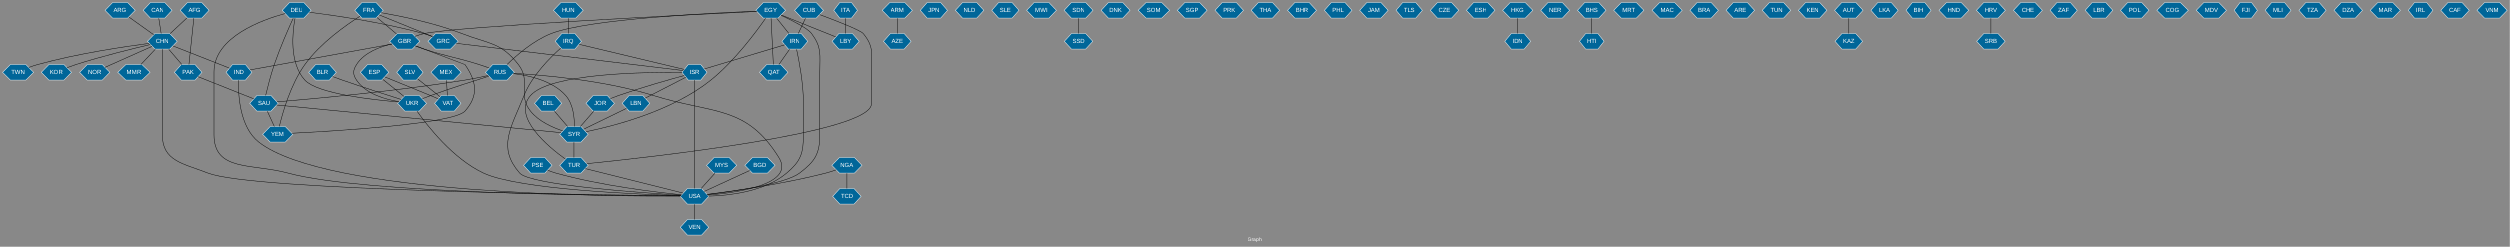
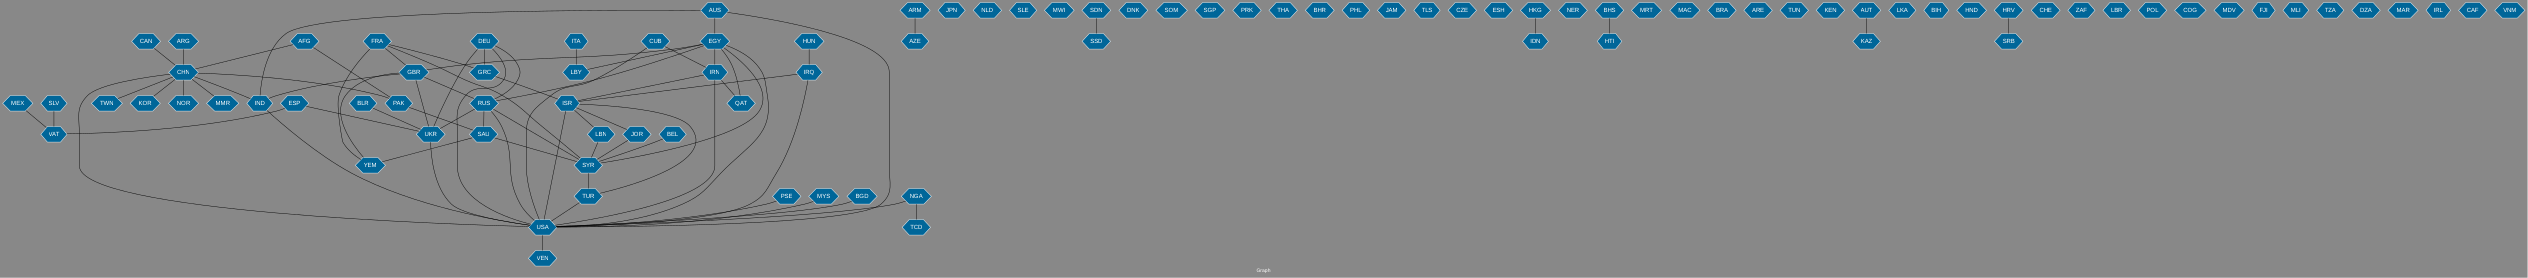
  graph {
    bgcolor="#888888"
    fontcolor=white
    fontname="Liberation Sans"
    fontsize=12
    label="Graph"
    node [color=white fillcolor="#006699" fontcolor=white fontname="Liberation Sans" shape=hexagon style=filled]
    edge [arrowhead=open color=black fontcolor=white fontname="Liberation Sans" fontsize=12 weight=1]
    n1 [label=GBR]
    n2 [label=IND]
    n3 [label=YEM]
    n4 [label=RUS]
    n5 [label=UKR]
    n6 [label=USA]
    n7 [label=SAU]
    n8 [label=SYR]
    n9 [label=VEN]
    n10 [label=AFG]
    n11 [label=CHN]
    n12 [label=PAK]
    n13 [label=TWN]
    n14 [label=KOR]
    n15 [label=NOR]
    n16 [label=MMR]
    n17 [label=IRN]
    n18 [label=ISR]
    n19 [label=QAT]
    n20 [label=LBN]
    n21 [label=JOR]
    n22 [label=TUR]
    n23 [label=ARG]
    n24 [label=PSE]
    n25 [label=ARM]
    n26 [label=AZE]
    n27 [label=FRA]
    n28 [label=GRC]
+   n29 [label=AUS]
    n30 [label=EGY]
    n31 [label=LBY]
    n32 [label=MEX]
    n33 [label=VAT]
    n34 [label=IRQ]
    n35 [label=NGA]
    n36 [label=TCD]
    n37 [label=JPN]
    n38 [label=NLD]
    n39 [label=SLE]
    n40 [label=MWI]
    n41 [label=SDN]
    n42 [label=SSD]
    n43 [label=DNK]
    n44 [label=SOM]
    n45 [label=MYS]
    n46 [label=SGP]
    n47 [label=SLV]
    n48 [label=CAN]
    n49 [label=PRK]
    n50 [label=THA]
    n51 [label=BGD]
    n52 [label=BHR]
    n53 [label=PHL]
    n54 [label=ITA]
    n55 [label=JAM]
    n56 [label=CUB]
    n57 [label=TLS]
    n58 [label=CZE]
    n59 [label=ESH]
    n60 [label=HKG]
    n61 [label=IDN]
    n62 [label=NER]
    n63 [label=ESP]
    n64 [label=BEL]
    n65 [label=HTI]
    n66 [label=MRT]
    n67 [label=HUN]
    n68 [label=DEU]
    n69 [label=MAC]
    n70 [label=BRA]
    n71 [label=ARE]
    n72 [label=BLR]
    n73 [label=TUN]
    n74 [label=KEN]
    n75 [label=KAZ]
    n76 [label=AUT]
    n77 [label=LKA]
    n78 [label=BIH]
    n79 [label=HND]
    n80 [label=SRB]
    n81 [label=HRV]
    n82 [label=CHE]
    n83 [label=ZAF]
    n84 [label=BHS]
    n85 [label=LBR]
    n86 [label=POL]
    n87 [label=COG]
    n88 [label=MDV]
    n89 [label=FJI]
    n90 [label=MLI]
    n91 [label=TZA]
    n92 [label=DZA]
    n93 [label=MAR]
    n94 [label=IRL]
    n95 [label=CAF]
    n96 [label=VNM]
    n1 -- n2
    n1 -- n3
    n1 -- n4 [weight=5]
    n1 -- n5 [weight=2]
    n2 -- n6 [weight=2]
    n4 -- n5 [weight=34]
    n4 -- n6
    n4 -- n7 [weight=4]
    n4 -- n8 [weight=4]
    n5 -- n6 [weight=3]
    n6 -- n9
    n7 -- n3 [weight=4]
    n7 -- n8 [weight=4]
    n8 -- n22 [weight=7]
    n10 -- n11
    n10 -- n12 [weight=5]
    n11 -- n2 [weight=3]
    n11 -- n6 [weight=7]
    n11 -- n12 [weight=2]
    n11 -- n13
    n11 -- n14
    n11 -- n15
    n11 -- n16 [weight=3]
    n12 -- n7 [weight=2]
    n17 -- n6 [weight=9]
    n17 -- n18 [weight=5]
    n17 -- n19 [weight=2]
    n18 -- n6 [weight=11]
    n18 -- n20
    n18 -- n21
    n18 -- n22 [weight=2]
    n20 -- n8 [weight=2]
    n21 -- n8 [weight=3]
    n22 -- n6
    n23 -- n11 [weight=4]
    n24 -- n6 [weight=2]
    n25 -- n26
    n27 -- n1
    n27 -- n3 [weight=3]
    n27 -- n8
    n27 -- n28
    n28 -- n18
+   n29 -- n2 [weight=2]
+   n29 -- n6
+   n29 -- n30 [weight=3]
    n30 -- n1
    n30 -- n4
    n30 -- n6 [weight=2]
    n30 -- n8 [weight=2]
    n30 -- n17
    n30 -- n19 [weight=2]
    n30 -- n31 [weight=3]
    n32 -- n33
    n34 -- n6 [weight=2]
    n34 -- n18
    n35 -- n6 [weight=2]
    n35 -- n36 [weight=4]
    n41 -- n42 [weight=4]
    n45 -- n6 [weight=4]
    n47 -- n33 [weight=4]
    n48 -- n11 [weight=2]
    n51 -- n6 [weight=2]
    n54 -- n31 [weight=2]
-   n56 -- n22
+   n56 -- n6
    n56 -- n17
    n60 -- n61 [weight=2]
    n63 -- n5 [weight=2]
    n63 -- n33 [weight=2]
    n64 -- n8
    n67 -- n34 [weight=2]
-   n68 -- n7 [weight=2]
+   n68 -- n4 [weight=2]
    n68 -- n5 [weight=5]
    n68 -- n6 [weight=3]
    n68 -- n28 [weight=3]
    n72 -- n5 [weight=4]
    n76 -- n75
    n81 -- n80 [weight=2]
    n84 -- n65
  }
